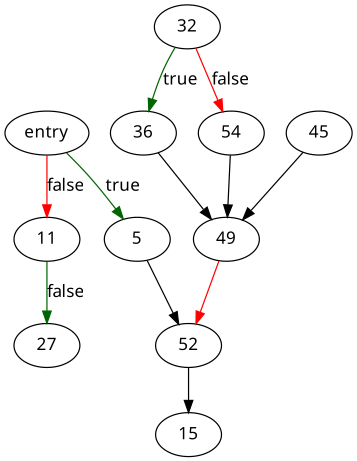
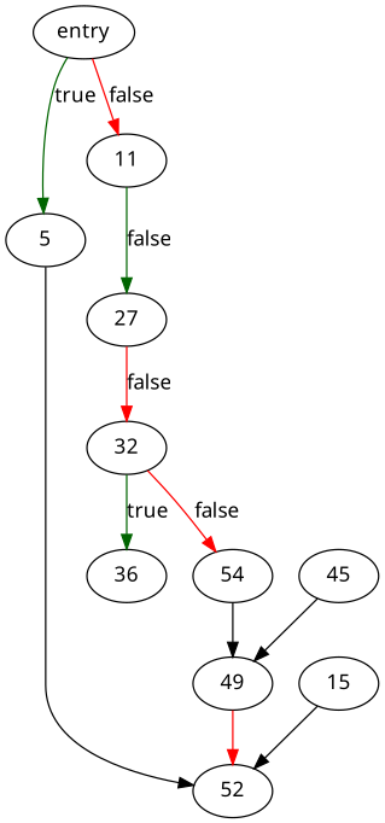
  digraph {
    fontname="Noto Sans"
    node [fontname="Noto Sans"]
    edge [fontname="Noto Sans"]
    n1 [label=entry]
    n2 [label=5]
    11
    52
    27
    15
    32
    36
    n9 [label=54]
    45
    49
    n1 -> n2 [color=darkgreen label=true]
    n1 -> 11 [color=red label=false]
    n2 -> 52
    11 -> 27 [color=darkgreen label=false]
-   52 -> 15
+   27 -> 32 [color=red label=false]
+   15 -> 52
    32 -> 36 [color=darkgreen label=true]
    32 -> n9 [color=red label=false]
-   36 -> 49
    n9 -> 49
    45 -> 49
    49 -> 52 [color=red]
  }
